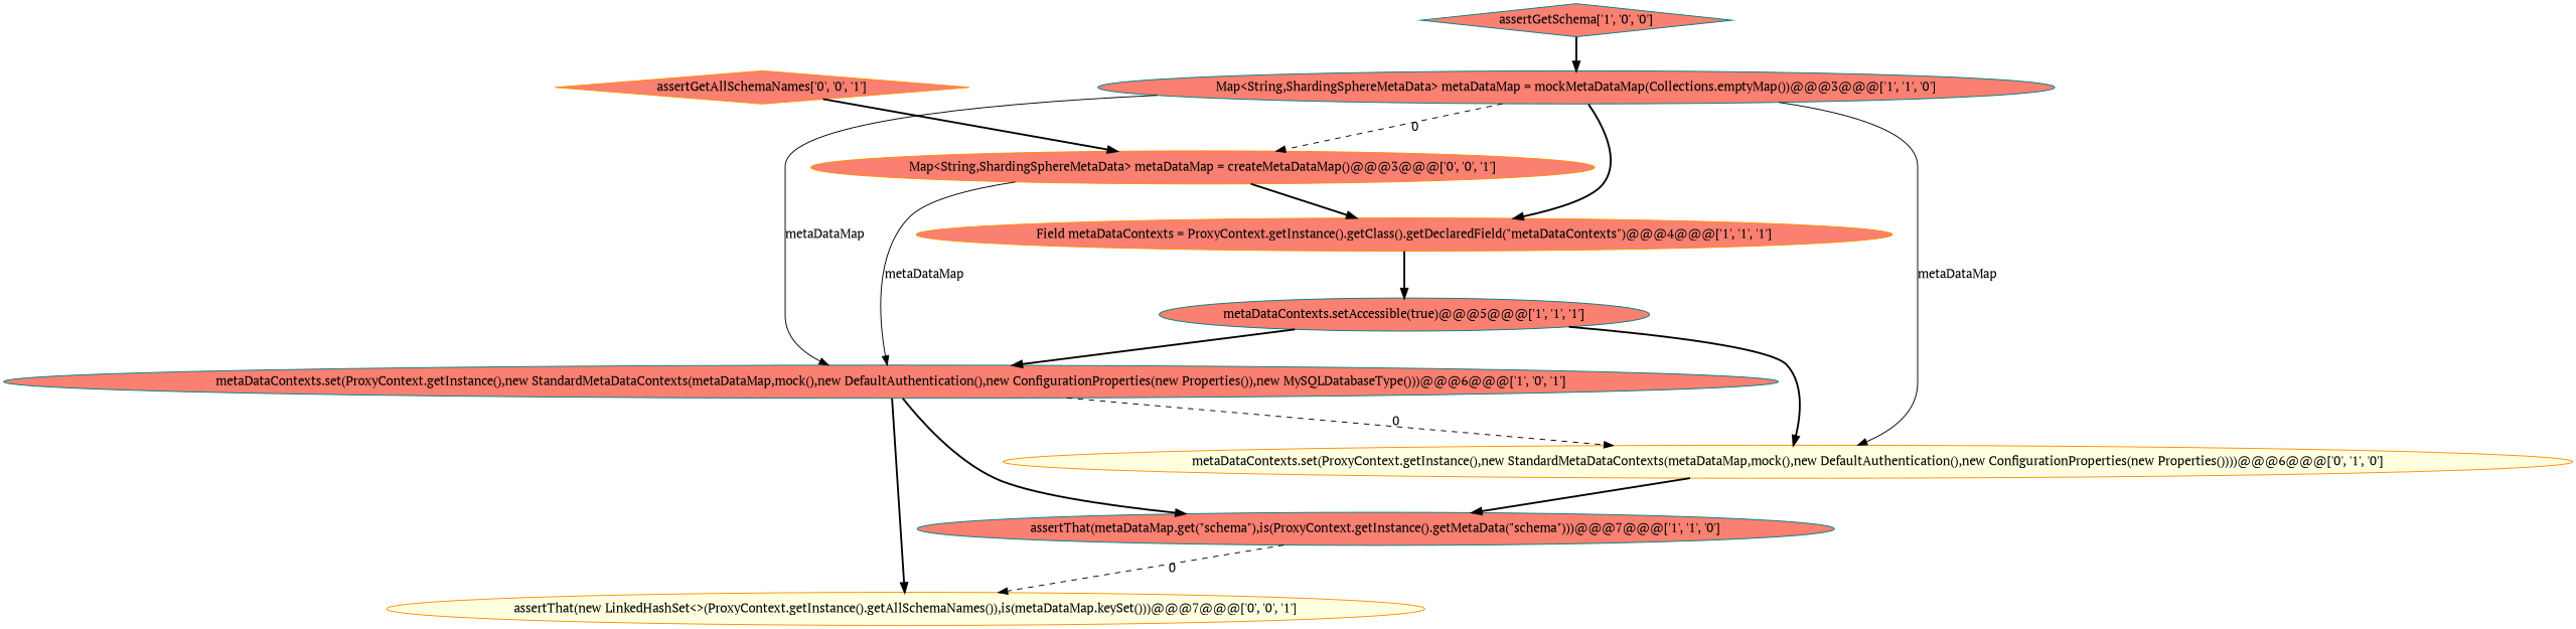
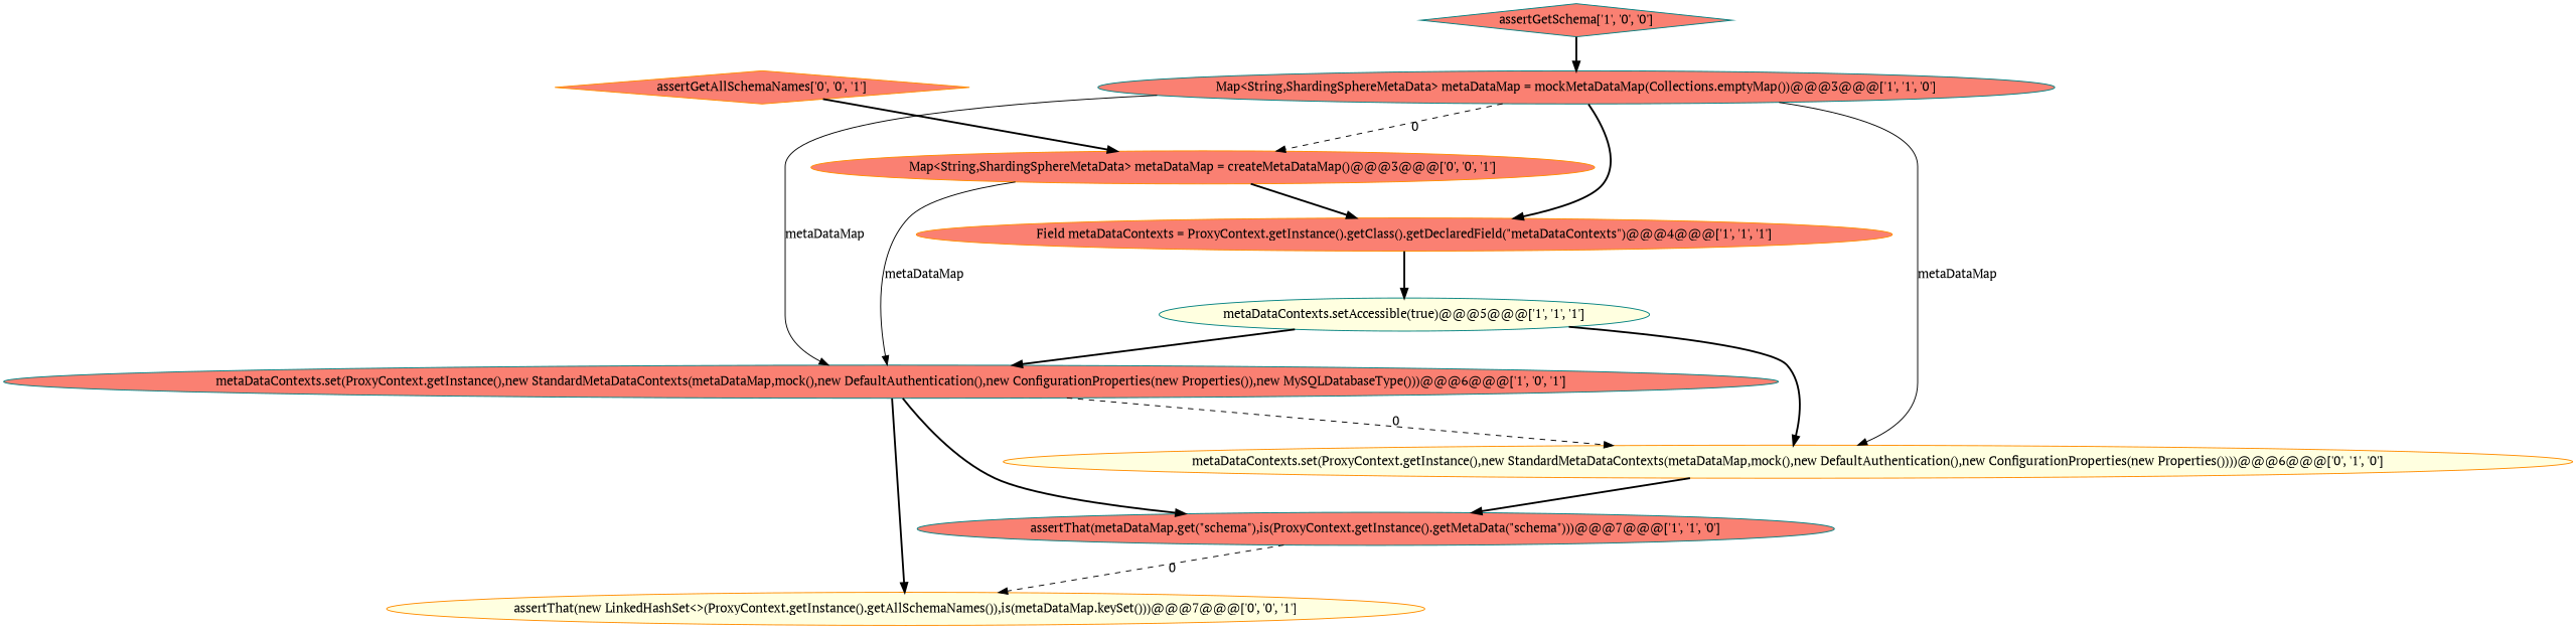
  digraph {
    fontname="PT Serif"
    node [color=teal fillcolor=salmon fontname="PT Serif" shape=ellipse style=filled]
    edge [fontname="PT Serif" style=bold]
    n1 [label="Map<String,ShardingSphereMetaData> metaDataMap = mockMetaDataMap(Collections.emptyMap())@@@3@@@['1', '1', '0']"]
    n2 [label="metaDataContexts.set(ProxyContext.getInstance(),new StandardMetaDataContexts(metaDataMap,mock(),new DefaultAuthentication(),new ConfigurationProperties(new Properties()),new MySQLDatabaseType()))@@@6@@@['1', '0', '1']"]
    n3 [color=darkorange label="Field metaDataContexts = ProxyContext.getInstance().getClass().getDeclaredField(\"metaDataContexts\")@@@4@@@['1', '1', '1']"]
    n4 [color=darkorange label="Map<String,ShardingSphereMetaData> metaDataMap = createMetaDataMap()@@@3@@@['0', '0', '1']"]
    n5 [color=darkorange fillcolor=lightyellow label="metaDataContexts.set(ProxyContext.getInstance(),new StandardMetaDataContexts(metaDataMap,mock(),new DefaultAuthentication(),new ConfigurationProperties(new Properties())))@@@6@@@['0', '1', '0']"]
    n6 [label="assertThat(metaDataMap.get(\"schema\"),is(ProxyContext.getInstance().getMetaData(\"schema\")))@@@7@@@['1', '1', '0']"]
    n7 [color=darkorange fillcolor=lightyellow label="assertThat(new LinkedHashSet<>(ProxyContext.getInstance().getAllSchemaNames()),is(metaDataMap.keySet()))@@@7@@@['0', '0', '1']"]
-   n8 [label="metaDataContexts.setAccessible(true)@@@5@@@['1', '1', '1']"]
+   n8 [fillcolor=lightyellow label="metaDataContexts.setAccessible(true)@@@5@@@['1', '1', '1']"]
    n9 [label="assertGetSchema['1', '0', '0']" shape=diamond]
    n10 [color=darkorange label="assertGetAllSchemaNames['0', '0', '1']" shape=diamond]
    n1 -> n2 [label=metaDataMap style=solid]
    n1 -> n3
    n1 -> n4 [label=0 style=dashed]
    n1 -> n5 [label=metaDataMap style=solid]
    n2 -> n5 [label=0 style=dashed]
    n2 -> n6
    n2 -> n7
    n3 -> n8
    n4 -> n2 [label=metaDataMap style=solid]
    n4 -> n3
    n5 -> n6
    n6 -> n7 [label=0 style=dashed]
    n8 -> n2
    n8 -> n5
    n9 -> n1
    n10 -> n4
  }
